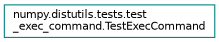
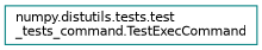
  digraph {
    rankdir=LR
-   n1 [color=teal fillcolor=white fontname=Helvetica fontsize=10 height=0.2 label="numpy.distutils.tests.test\l_exec_command.TestExecCommand" shape=record style=filled width=0.4]
+   n1 [color=teal fillcolor=white fontname=Helvetica fontsize=10 height=0.2 label="numpy.distutils.tests.test\l_tests_command.TestExecCommand" shape=record style=filled width=0.4]
  }
